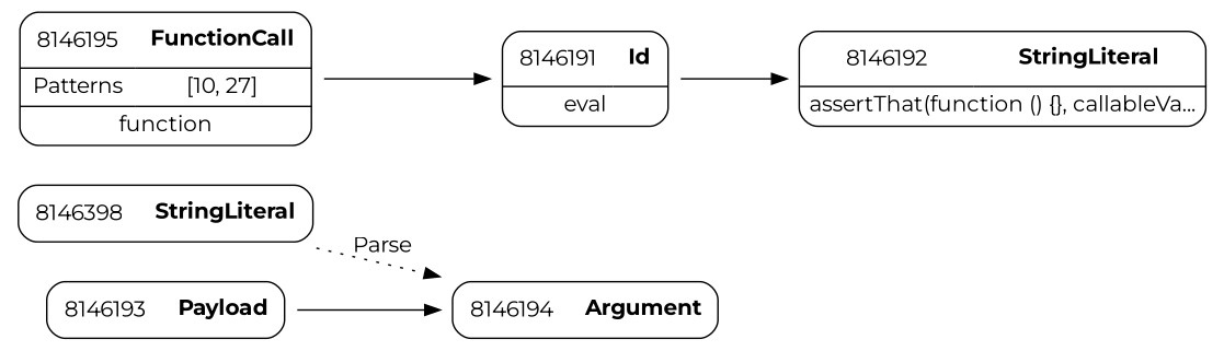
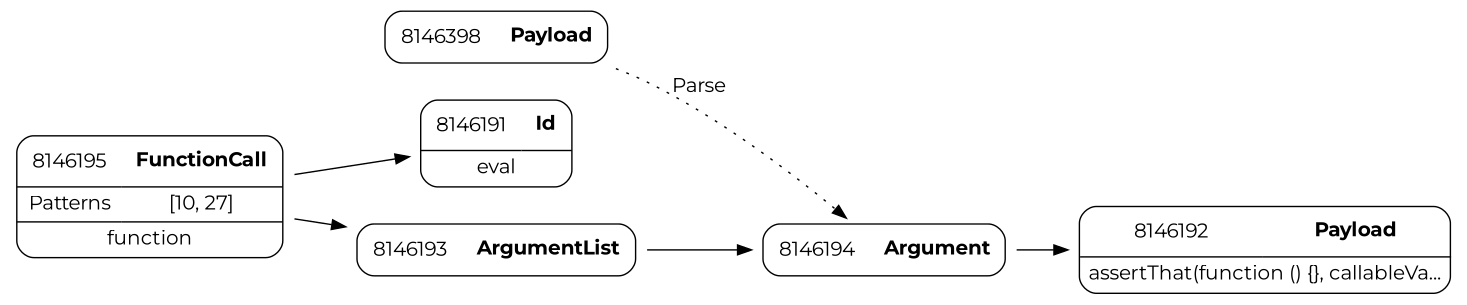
  digraph {
    fontname=Montserrat
    rankdir=LR
    node [fontname=Montserrat shape=none]
    edge [fontname=Montserrat weight=2]
-   n1 [label=<<TABLE border='1' cellspacing='0' cellpadding='10' style='rounded' ><TR><TD border='0'>8146398</TD><TD border='0'><B>StringLiteral</B></TD></TR></TABLE>>]
+   n1 [label=<<TABLE border='1' cellspacing='0' cellpadding='10' style='rounded' ><TR><TD border='0'>8146398</TD><TD border='0'><B>Payload</B></TD></TR></TABLE>>]
    n2 [label=<<TABLE border='1' cellspacing='0' cellpadding='10' style='rounded' ><TR><TD border='0'>8146194</TD><TD border='0'><B>Argument</B></TD></TR></TABLE>>]
    n3 [label=<<TABLE border='1' cellspacing='0' cellpadding='10' style='rounded' ><TR><TD border='0'>8146191</TD><TD border='0'><B>Id</B></TD></TR><HR/><TR><TD border='0' cellpadding='5' colspan='2'>eval</TD></TR></TABLE>>]
-   n4 [label=<<TABLE border='1' cellspacing='0' cellpadding='10' style='rounded' ><TR><TD border='0'>8146192</TD><TD border='0'><B>StringLiteral</B></TD></TR><HR/><TR><TD border='0' cellpadding='5' colspan='2'>assertThat(function () {}, callableVa...</TD></TR></TABLE>>]
-   n5 [label=<<TABLE border='1' cellspacing='0' cellpadding='10' style='rounded' ><TR><TD border='0'>8146193</TD><TD border='0'><B>Payload</B></TD></TR></TABLE>>]
+   n4 [label=<<TABLE border='1' cellspacing='0' cellpadding='10' style='rounded' ><TR><TD border='0'>8146192</TD><TD border='0'><B>Payload</B></TD></TR><HR/><TR><TD border='0' cellpadding='5' colspan='2'>assertThat(function () {}, callableVa...</TD></TR></TABLE>>]
+   n5 [label=<<TABLE border='1' cellspacing='0' cellpadding='10' style='rounded' ><TR><TD border='0'>8146193</TD><TD border='0'><B>ArgumentList</B></TD></TR></TABLE>>]
    n6 [label=<<TABLE border='1' cellspacing='0' cellpadding='10' style='rounded' ><TR><TD border='0'>8146195</TD><TD border='0'><B>FunctionCall</B></TD></TR><HR/><TR><TD border='0' cellpadding='5'>Patterns</TD><TD border='0' cellpadding='5'>[10, 27]</TD></TR><HR/><TR><TD border='0' cellpadding='5' colspan='2'>function</TD></TR></TABLE>>]
    n1 -> n2 [label=Parse style=dotted weight=""]
-   n3 -> n4
+   n2 -> n4
    n5 -> n2
    n6 -> n3
+   n6 -> n5
  }
